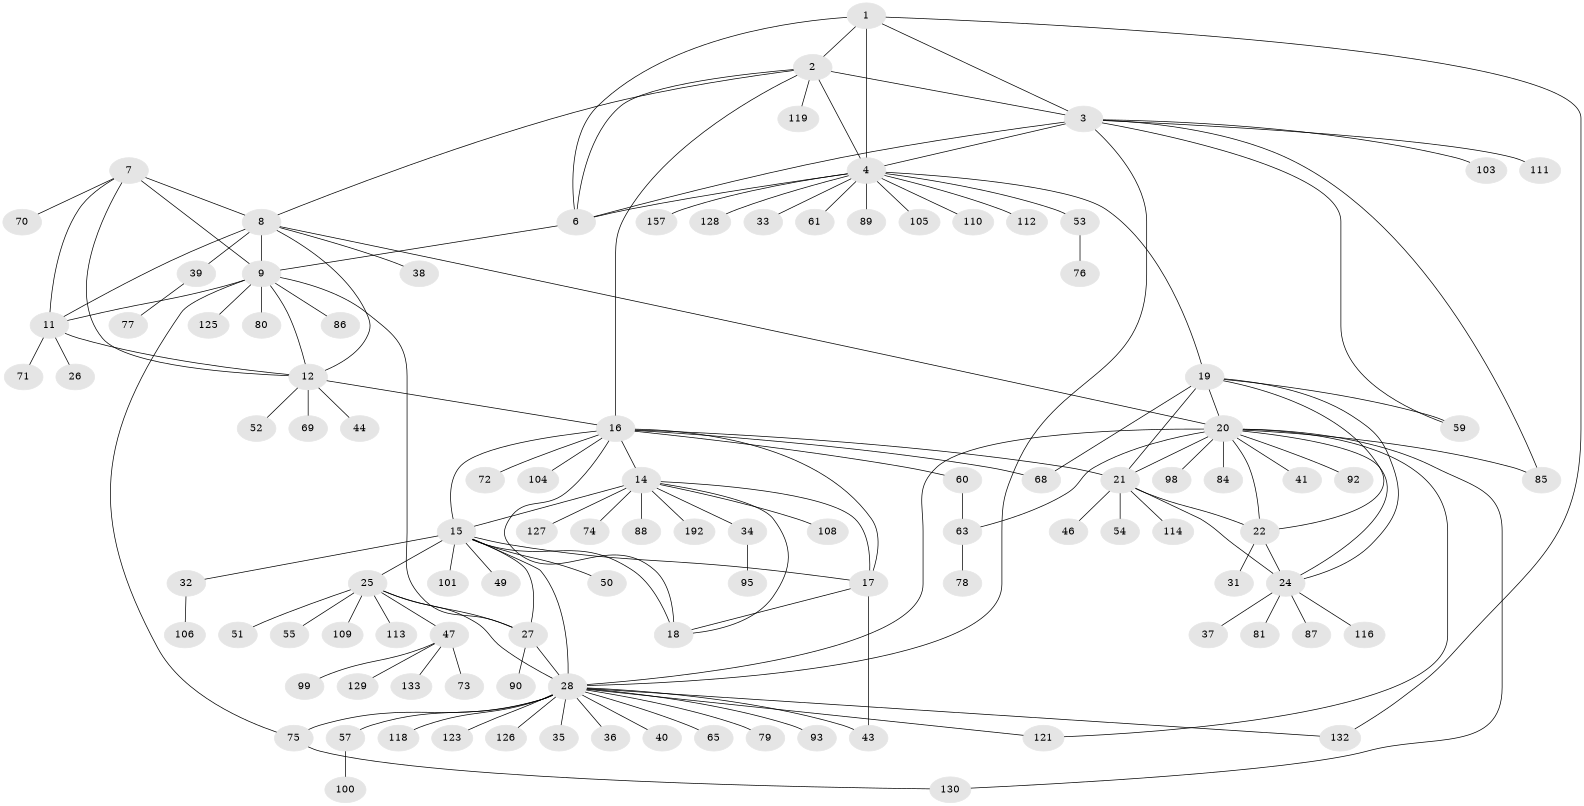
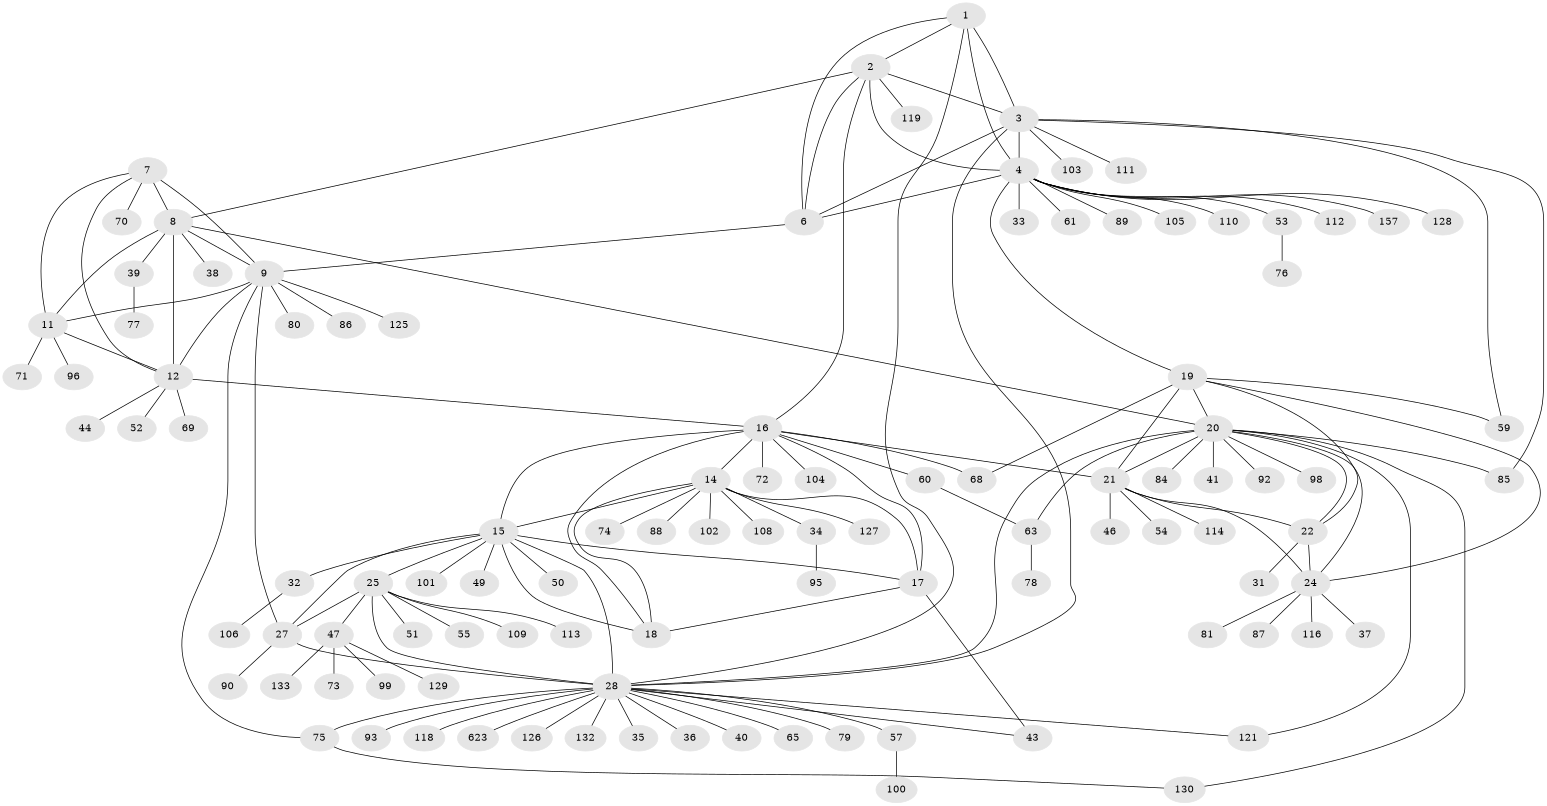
  graph {
    node [color=gray90 style=filled]
    2 [super="+82"]
    3 [super="+83"]
    4 [super="+5"]
    6
    8 [super="+10"]
    n6 [label=16 super="+16"]
    119
    1
    28 [super="+29"]
    85
    103
    111
    59
    19 [super="+56"]
    33
    53
    61
    89 [super="+120"]
    105
    110
    112
    n22 [label=157]
    128
    9 [super="+58"]
    75
    43 [super="+97"]
    121
    35
    36
    40
    57
    65
    79
    93
    118
-   123
+   123 [label=623]
    126
    132
    11
    12 [super="+34"]
    20 [super="+94"]
    38
    39
    14 [super="+66"]
    15 [super="+30"]
    17 [super="+42"]
    18 [super="+107"]
    21 [super="+23"]
    60
    68 [super="+124"]
    72
    104
    22 [super="+32"]
    24 [super="+67"]
    76 [super="+122"]
    27
    80
    86
    125
    7 [super="+45"]
    70
    71
-   96 [label=26]
+   96
    44 [super="+131"]
    52
    69
    84
    41
    63 [super="+115"]
    92
    98
    130
    77
    90
    n75 [label=34]
    74
    88
-   102 [label=192]
+   102
    108
    127
    25 [super="+26"]
    49
    50
    n84 [label=32]
    101
    46
    54
    114
    95
    47 [super="+48"]
    51
    55
    109
    113
    106
    31
    37
    81
    87 [super="+91"]
    116
    78
    73
    99
    129
    133
    100
    2 -- 3
    2 -- 4 [weight=2]
    2 -- 6
    2 -- 8
    2 -- n6
    2 -- 119
    3 -- 4 [weight=2]
    3 -- 6
    3 -- 28
    3 -- 85
    3 -- 103
    3 -- 111
    3 -- 59
    4 -- 6 [weight=2]
    4 -- 19
    4 -- 33
    4 -- 53
    4 -- 61
    4 -- 89
    4 -- 105
    4 -- 110
    4 -- 112
    4 -- n22
    4 -- 128
    6 -- 9
    8 -- 9 [weight=2]
    8 -- 11 [weight=2]
    8 -- 12 [weight=2]
    8 -- 20
    8 -- 38
    8 -- 39
    n6 -- 14 [weight=2]
    n6 -- 15 [weight=2]
    n6 -- 17 [weight=2]
    n6 -- 18 [weight=2]
    n6 -- 21
    n6 -- 60
    n6 -- 68
    n6 -- 72
    n6 -- 104
    1 -- 2
    1 -- 3
    1 -- 4 [weight=2]
    1 -- 6
-   1 -- 132
+   1 -- 28
    28 -- 75
    28 -- 43
    28 -- 121
    28 -- 35
    28 -- 36
    28 -- 40
    28 -- 57
    28 -- 65
    28 -- 79
    28 -- 93
    28 -- 118
    28 -- 123
    28 -- 126
    28 -- 132
    19 -- 59
    19 -- 20
    19 -- 21 [weight=2]
    19 -- 68
    19 -- 22
    19 -- 24
    53 -- 76
    9 -- 75
    9 -- 11
    9 -- 12
    9 -- 27
    9 -- 80
    9 -- 86
    9 -- 125
    75 -- 130
    57 -- 100
    11 -- 12
    11 -- 71
    11 -- 96
    12 -- n6
    12 -- 44
    12 -- 52
    12 -- 69
    20 -- 28
    20 -- 85
    20 -- 121
    20 -- 21 [weight=2]
    20 -- 22
    20 -- 24
    20 -- 84
    20 -- 41
    20 -- 63
    20 -- 92
    20 -- 98
    20 -- 130
    39 -- 77
    14 -- 15
    14 -- 17
    14 -- 18
    14 -- n75
    14 -- 74
    14 -- 88
    14 -- 102
    14 -- 108
    14 -- 127
    15 -- 28 [weight=2]
    15 -- 17
    15 -- 18
    15 -- 27
    15 -- 25 [weight=2]
    15 -- 49
    15 -- 50 [weight=2]
    15 -- n84
    15 -- 101
    17 -- 43
    17 -- 18
    21 -- 22 [weight=2]
    21 -- 24 [weight=2]
    21 -- 46
    21 -- 54
    21 -- 114
    60 -- 63
    22 -- 24
    22 -- 31
    24 -- 37
    24 -- 81
    24 -- 87
    24 -- 116
    27 -- 28 [weight=2]
    27 -- 90
    7 -- 8 [weight=2]
    7 -- 9
    7 -- 11
    7 -- 12
    7 -- 70
    63 -- 78
    n75 -- 95
    25 -- 28 [weight=4]
    25 -- 27 [weight=2]
    25 -- 47
    25 -- 51
    25 -- 55
    25 -- 109
    25 -- 113
    n84 -- 106
    47 -- 73
    47 -- 99
    47 -- 129
    47 -- 133
  }
